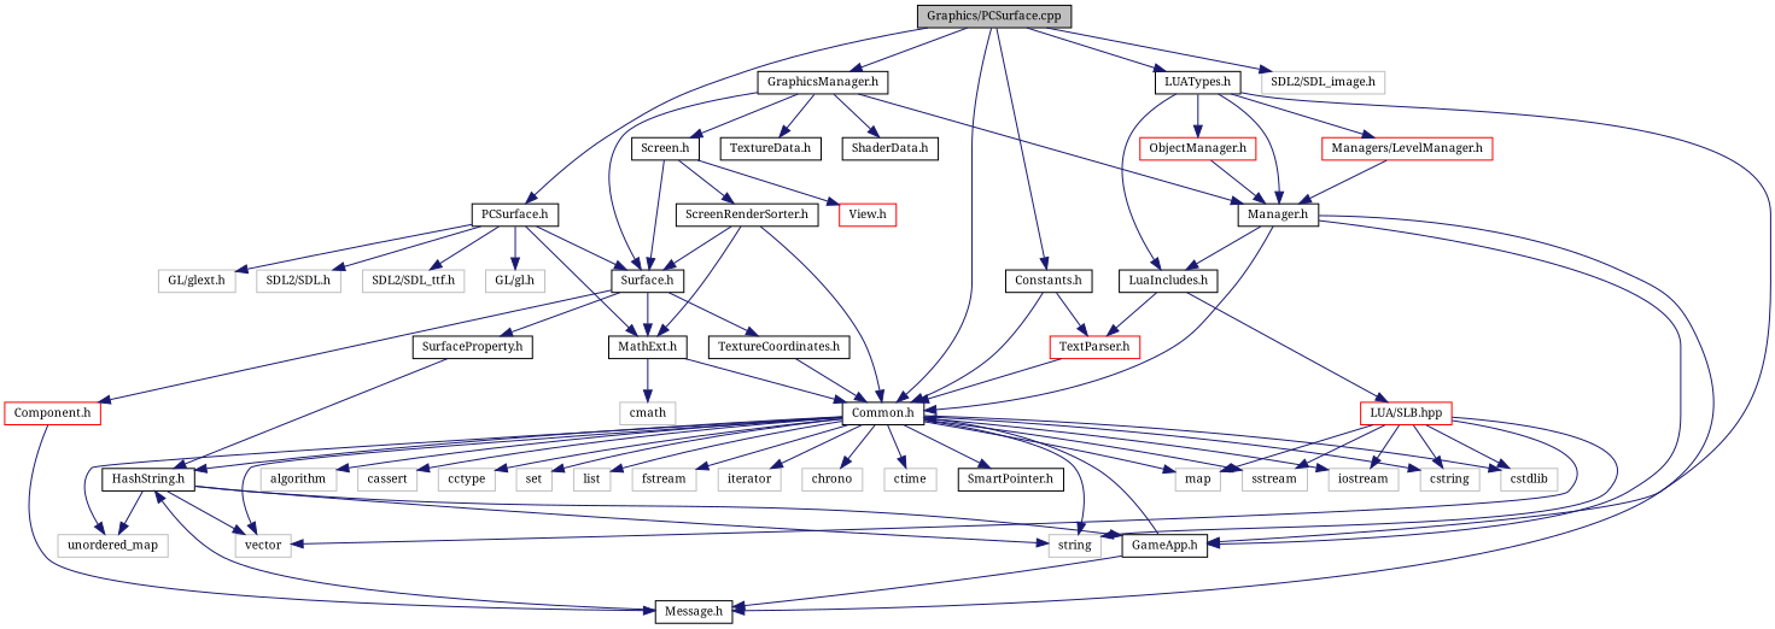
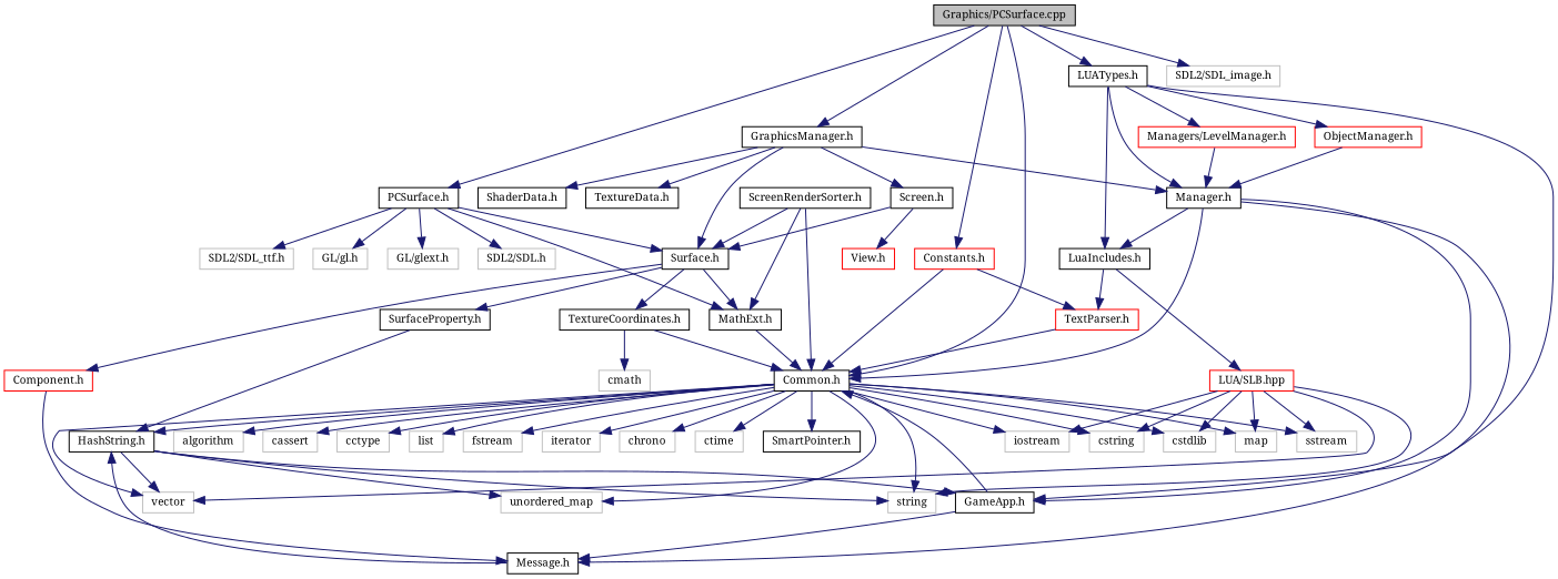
  digraph {
    fontname="Noto Serif"
    node [color=grey75 fillcolor=white fontname="Noto Serif" fontsize=10 shape=record style=filled]
    edge [color=midnightblue fontname="Noto Serif" fontsize=10 labelfontname=Helvetica labelfontsize=10 style=solid]
    n1 [color=black fillcolor=grey75 fontcolor=black height=0.2 label="Graphics/PCSurface.cpp" width=0.4]
    n2 [color=black height=0.2 label="PCSurface.h" width=0.4]
    n3 [color=black height=0.2 label="Common.h" width=0.4]
    n4 [color=black height=0.2 label="GraphicsManager.h" width=0.4]
    n5 [color=black height=0.2 label="LUATypes.h" width=0.4]
-   n6 [color=black height=0.2 label="Constants.h" width=0.4]
+   n6 [color=red height=0.2 label="Constants.h" width=0.4]
    n7 [height=0.2 label="SDL2/SDL_image.h" width=0.4]
    n8 [height=0.2 label="GL/gl.h" width=0.4]
    n9 [height=0.2 label="GL/glext.h" width=0.4]
    n10 [height=0.2 label="SDL2/SDL.h" width=0.4]
    n11 [height=0.2 label="SDL2/SDL_ttf.h" width=0.4]
    n12 [color=black height=0.2 label="Surface.h" width=0.4]
    n13 [color=black height=0.2 label="MathExt.h" width=0.4]
    n14 [color=black height=0.2 label="HashString.h" width=0.4]
    n15 [height=0.2 label=string width=0.4]
    n16 [height=0.2 label=vector width=0.4]
    n17 [height=0.2 label=unordered_map width=0.4]
    n18 [height=0.2 label=algorithm width=0.4]
    n19 [height=0.2 label=cstring width=0.4]
    n20 [height=0.2 label=cassert width=0.4]
    n21 [height=0.2 label=cstdlib width=0.4]
    n22 [height=0.2 label=cctype width=0.4]
    n23 [height=0.2 label=map width=0.4]
-   n24 [height=0.2 label=set width=0.4]
    n25 [height=0.2 label=list width=0.4]
    n26 [height=0.2 label=fstream width=0.4]
    n27 [height=0.2 label=sstream width=0.4]
    n28 [height=0.2 label=iostream width=0.4]
    n29 [height=0.2 label=iterator width=0.4]
    n30 [height=0.2 label=chrono width=0.4]
    n31 [height=0.2 label=ctime width=0.4]
    n32 [color=black height=0.2 label="SmartPointer.h" width=0.4]
    n33 [color=black height=0.2 label="Manager.h" width=0.4]
    n34 [color=black height=0.2 label="Screen.h" width=0.4]
    n35 [color=black height=0.2 label="TextureData.h" width=0.4]
    n36 [color=black height=0.2 label="ShaderData.h" width=0.4]
    n37 [color=black height=0.2 label="GameApp.h" width=0.4]
    n38 [color=black height=0.2 label="LuaIncludes.h" width=0.4]
    n39 [color=red height=0.2 label="Managers/LevelManager.h" width=0.4]
    n40 [color=red height=0.2 label="ObjectManager.h" width=0.4]
    n41 [color=red height=0.2 label="TextParser.h" width=0.4]
    n42 [color=red height=0.2 label="Component.h" width=0.4]
    n43 [color=black height=0.2 label="TextureCoordinates.h" width=0.4]
    n44 [color=black height=0.2 label="SurfaceProperty.h" width=0.4]
    n45 [height=0.2 label=cmath width=0.4]
    n46 [color=black height=0.2 label="Message.h" width=0.4]
    n47 [color=red height=0.2 label="View.h" width=0.4]
    n48 [color=black height=0.2 label="ScreenRenderSorter.h" width=0.4]
    n49 [color=red height=0.2 label="LUA/SLB.hpp" width=0.4]
    n1 -> n2
    n1 -> n3
    n1 -> n4
    n1 -> n5
    n1 -> n6
    n1 -> n7
    n2 -> n8
    n2 -> n9
    n2 -> n10
    n2 -> n11
    n2 -> n12
    n2 -> n13
    n3 -> n14
    n3 -> n15
    n3 -> n16
    n3 -> n17
    n3 -> n18
    n3 -> n19
    n3 -> n20
    n3 -> n21
    n3 -> n22
    n3 -> n23
-   n3 -> n24
    n3 -> n25
    n3 -> n26
    n3 -> n27
    n3 -> n28
    n3 -> n29
    n3 -> n30
    n3 -> n31
    n3 -> n32
    n4 -> n12
    n4 -> n33
    n4 -> n34
    n4 -> n35
    n4 -> n36
    n5 -> n33
    n5 -> n37
    n5 -> n38
    n5 -> n39
    n5 -> n40
    n6 -> n3
    n6 -> n41
    n12 -> n13
    n12 -> n42
    n12 -> n43
    n12 -> n44
    n13 -> n3
-   n13 -> n45
+   n43 -> n45
    n14 -> n15
    n14 -> n16
    n14 -> n17
    n14 -> n37
    n33 -> n3
    n33 -> n37
    n33 -> n38
    n33 -> n46
    n34 -> n12
    n34 -> n47
-   n34 -> n48
    n37 -> n3
    n37 -> n46
    n38 -> n41
    n38 -> n49
    n39 -> n33
    n40 -> n33
    n41 -> n3
    n42 -> n46
    n43 -> n3
    n44 -> n14
    n46 -> n14
    n48 -> n3
    n48 -> n12
    n48 -> n13
    n49 -> n15
    n49 -> n16
    n49 -> n19
    n49 -> n21
    n49 -> n23
    n49 -> n27
    n49 -> n28
  }
